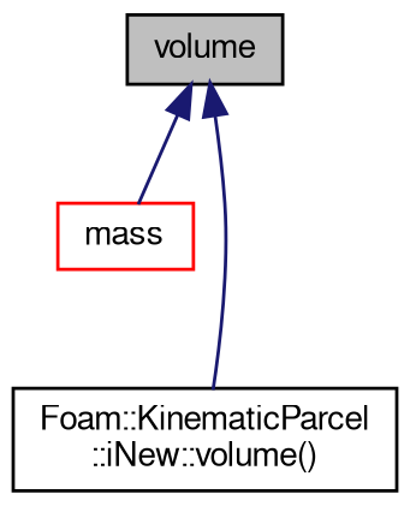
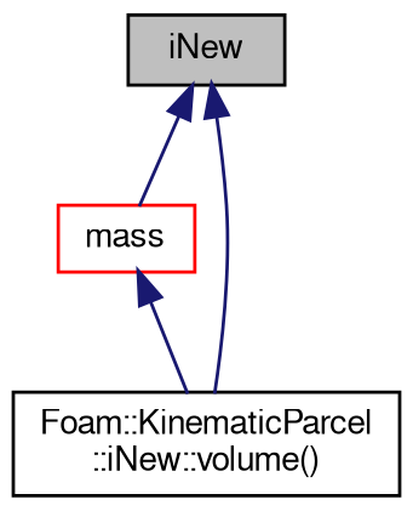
  digraph {
    rankdir=TB
    node [color=black fontname=FreeSans fontsize=10 shape=record]
    edge [color=midnightblue dir=back fontname=FreeSans fontsize=10 labelfontname=FreeSans labelfontsize=10 style=solid]
-   n1 [fillcolor=grey75 fontcolor=black height=0.2 label=volume style=filled width=0.4]
+   n1 [fillcolor=grey75 fontcolor=black height=0.2 label=iNew style=filled width=0.4]
    n2 [color=red height=0.2 label=mass width=0.4]
    n3 [height=0.2 label="Foam::KinematicParcel\l::iNew::volume()" width=0.4]
    n1 -> n2
    n1 -> n3
+   n2 -> n3
  }
